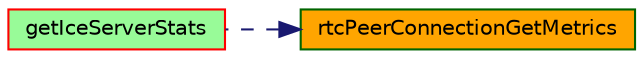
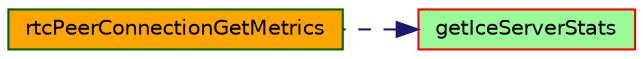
  digraph {
    rankdir=RL
    node [fontname=Helvetica fontsize=10 shape=record style=filled]
    n1 [color=red fillcolor=palegreen fontcolor=black height=0.2 label=getIceServerStats width=0.4]
    n2 [color=darkgreen fillcolor=orange height=0.2 label=rtcPeerConnectionGetMetrics width=0.4]
-   n2 -> n1 [color=midnightblue dir=back fontname=Helvetica fontsize=10 labelfontname=Helvetica labelfontsize=10 style=dashed]
+   n1 -> n2 [color=midnightblue dir=back fontname=Helvetica fontsize=10 labelfontname=Helvetica labelfontsize=10 style=dashed]
  }
